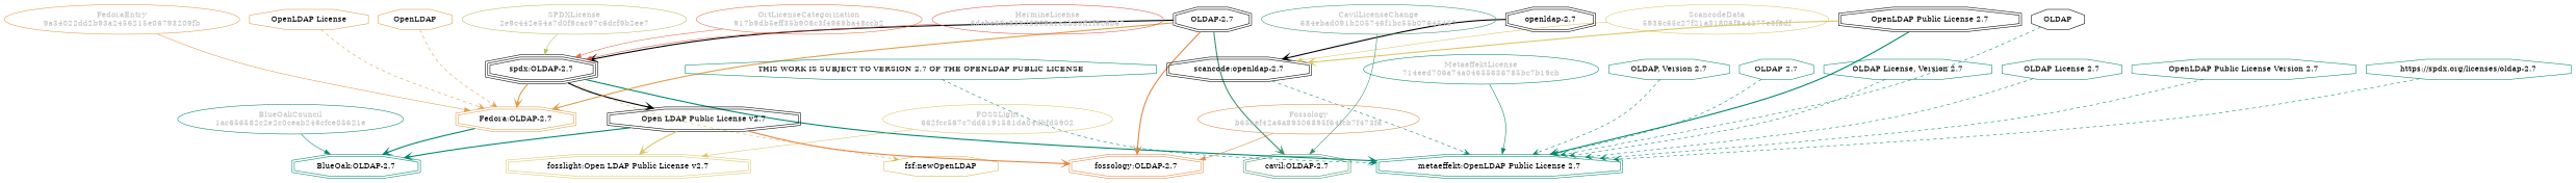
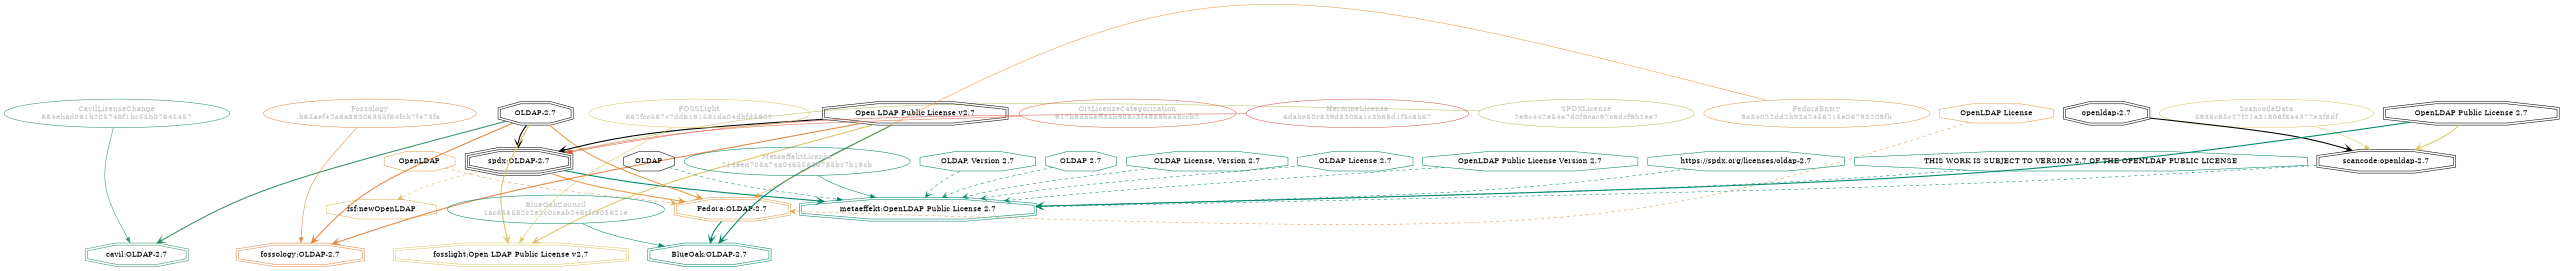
  strict digraph {
    splines=curved
    node [color="#00876c" shape=doubleoctagon]
    edge [color="#00876c" weight=0.5 arrowhead=vee style=bold]
    n1 [color="#b8bf62" fillcolor="beige;1" fontcolor=gray label="SPDXLicense\n2e9c442e54a7d0f9cac97c6dcf9b2ee7" shape=ellipse]
    n2 [label="spdx:OLDAP-2.7" shape=tripleoctagon color=""]
    n3 [color="#e09d4b" label="Fedora:OLDAP-2.7"]
    n4 [color="#deb256" label="fsf:newOpenLDAP" shape=octagon]
    n5 [label="metaeffekt:OpenLDAP Public License 2.7"]
    n6 [label="BlueOak:OLDAP-2.7"]
    n7 [label="OLDAP-2.7" color=""]
    n8 [color="#e18745" label="fossology:OLDAP-2.7"]
    n9 [color="#379469" label="cavil:OLDAP-2.7"]
    n10 [color="#dac767" label="fosslight:Open LDAP Public License v2.7"]
    n11 [label="Open LDAP Public License v2.7" color=""]
    n12 [color="#e09d4b" fillcolor="beige;1" fontcolor=gray label="FedoraEntry\n9a34022dd2b93a2456215e06793209fb" shape=ellipse]
    n13 [color="#e09d4b" label="OpenLDAP License" shape=octagon]
    n14 [color="#e09d4b" label=OpenLDAP shape=octagon]
    n15 [fillcolor="beige;1" fontcolor=gray label="BlueOakCouncil\n1ac656582c2e2c0ceab246cfce05621e" shape=ellipse]
    n16 [color="#dac767" fillcolor="beige;1" fontcolor=gray label="ScancodeData\n5936c65c27f21a31806f8a4377e3f8df" shape=ellipse]
    n17 [label="scancode:openldap-2.7" color=""]
    n18 [label="openldap-2.7" color=""]
    n19 [label="OpenLDAP Public License 2.7" color=""]
    n20 [color="#e18745" fillcolor="beige;1" fontcolor=gray label="Fossology\nb65aef42a6a89306895f64fcb7f473fa" shape=ellipse]
    n21 [label=OLDAP shape=octagon color=""]
    n22 [color="#e06f45" fillcolor="beige;1" fontcolor=gray label="OrtLicenseCategorization\n917b9db5eff35b908c3f4969ba48ccb2" shape=ellipse]
    n23 [color="#379469" fillcolor="beige;1" fontcolor=gray label="CavilLicenseChange\n684ebad091b205746f1bc55b07645457" shape=ellipse]
    n24 [fillcolor="beige;1" fontcolor=gray label="MetaeffektLicense\n714eed706a74a04655636785bc7b19cb" shape=ellipse]
    n25 [label="OLDAP, Version 2.7" shape=octagon]
    n26 [label="OLDAP 2.7" shape=octagon]
    n27 [label="OLDAP License, Version 2.7" shape=octagon]
    n28 [label="OLDAP License 2.7" shape=octagon]
    n29 [label="OpenLDAP Public License Version 2.7" shape=octagon]
    n30 [label="https://spdx.org/licenses/oldap-2.7" shape=octagon]
    n31 [label="THIS WORK IS SUBJECT TO VERSION 2.7 OF THE OPENLDAP PUBLIC LICENSE" shape=octagon]
    n32 [color="#dc574a" fillcolor="beige;1" fontcolor=gray label="HermineLicense\n6dabe60c839d8308a1c3b69d1f5c6b67" shape=ellipse]
    n33 [color="#dac767" fillcolor="beige;1" fontcolor=gray label="FOSSLight\n662fcc567c7dd6191581da04dbfd5902" shape=ellipse]
    n1 -> n2 [color="#b8bf62" arrowhead="" style=""]
    n2 -> n3 [color="#e09d4b" weight=0.7]
    n2 -> n4 [color="#deb256" style=dashed]
    n2 -> n5 [weight=0.7]
    n3 -> n6 [weight=0.7]
    n7 -> n2 [weight=0.7 color=""]
    n7 -> n3 [color="#e09d4b" weight=0.7]
    n7 -> n8 [color="#e18745" weight=0.7]
    n7 -> n9 [color="#379469" weight=0.7]
-   n2 -> n11 [weight=0.7 color=""]
+   n7 -> n10 [color="#dac767" weight=0.7]
+   n11 -> n2 [weight=0.7 color=""]
    n11 -> n6 [weight=0.7]
    n11 -> n8 [color="#e18745" weight=0.7]
    n11 -> n10 [color="#dac767" weight=0.7]
    n12 -> n3 [color="#e09d4b" arrowhead="" style=""]
    n13 -> n3 [color="#e09d4b" style=dashed]
    n14 -> n3 [color="#e09d4b" style=dashed]
    n15 -> n6 [arrowhead="" style=""]
    n16 -> n17 [color="#dac767" arrowhead="" style=""]
    n17 -> n5 [style=dashed]
    n18 -> n17 [weight=0.7 color=""]
    n19 -> n5 [weight=0.7]
    n19 -> n17 [color="#dac767" weight=0.7]
    n20 -> n8 [color="#e18745" arrowhead="" style=""]
-   n21 -> n5 [style=dashed]
+   n21 -> n5 [arrowhead=normal style=dashed]
    n22 -> n2 [color="#e06f45" arrowhead="" style=""]
    n23 -> n9 [color="#379469" arrowhead="" style=""]
    n24 -> n5 [arrowhead="" style=""]
    n25 -> n5 [style=dashed]
    n26 -> n5 [style=dashed]
    n27 -> n5 [style=dashed]
    n28 -> n5 [style=dashed]
    n29 -> n5 [style=dashed]
    n30 -> n5 [style=dashed]
    n31 -> n5 [style=dashed]
    n32 -> n2 [color="#dc574a" arrowhead="" style=""]
    n33 -> n10 [color="#dac767" arrowhead="" style=""]
  }
